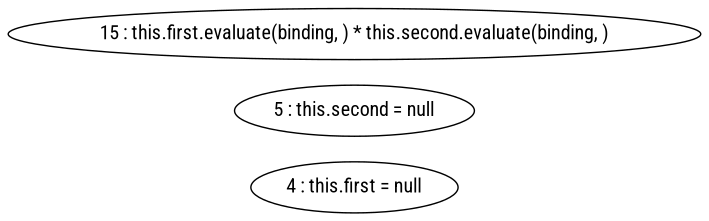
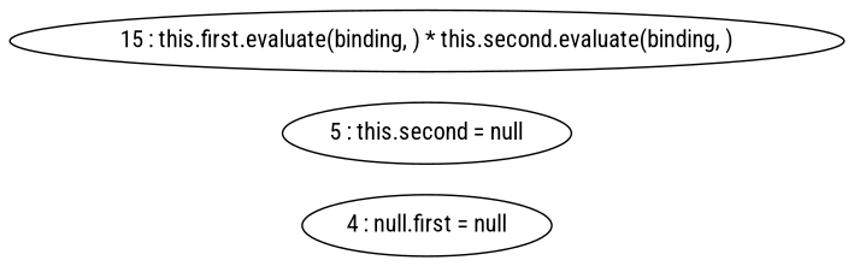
  digraph {
    rankdir=LR
    fontname="Roboto Condensed"
    node [fontname="Roboto Condensed"]
-   "4 : this.first = null"
+   "4 : this.first = null" [label="4 : null.first = null"]
    "5 : this.second = null"
    "15 : this.first.evaluate(binding, ) * this.second.evaluate(binding, )"
  }
